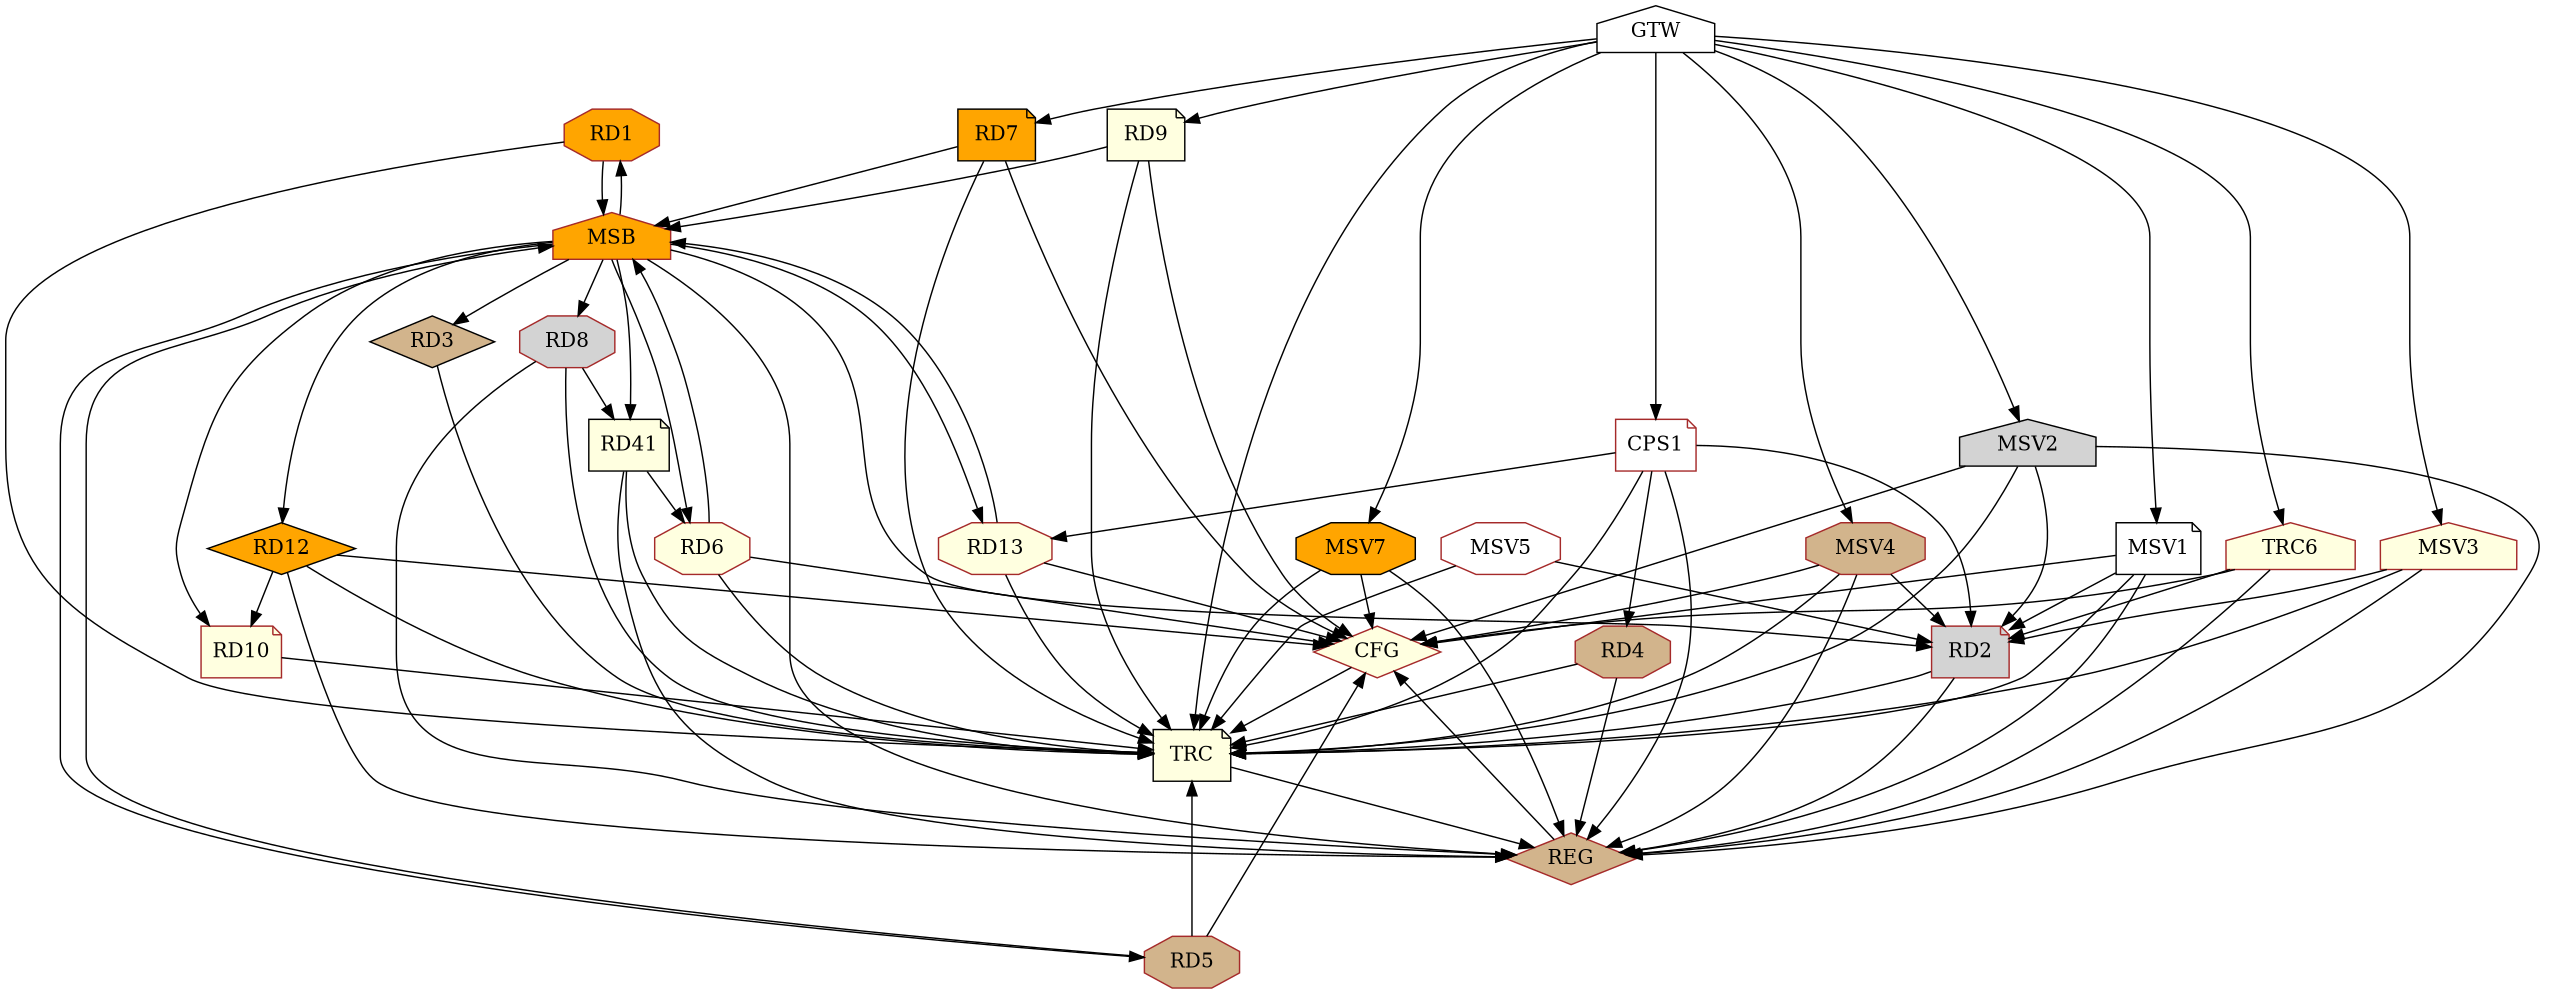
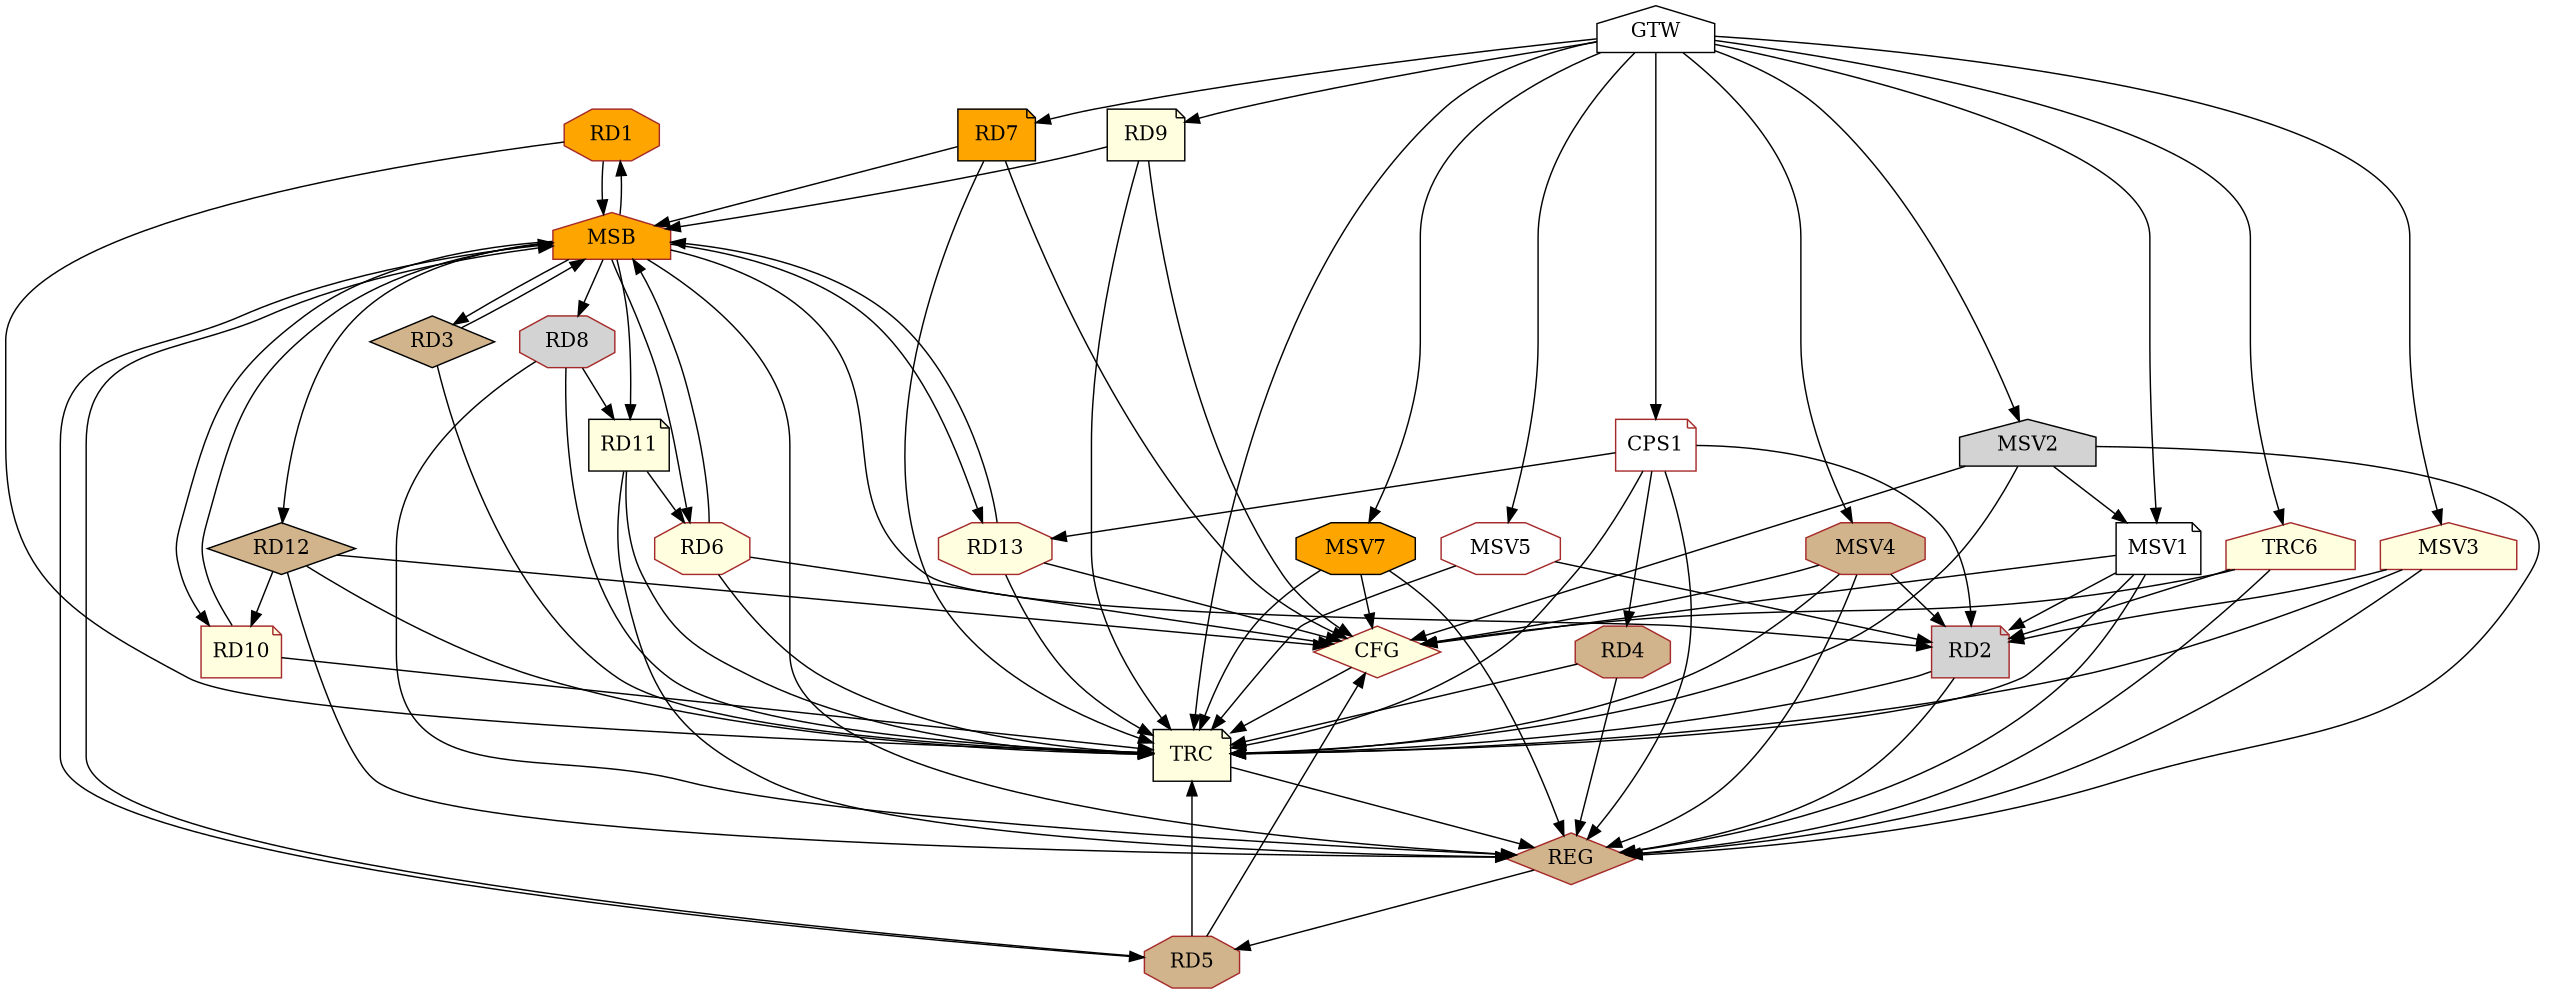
  strict digraph {
    node [color=brown fillcolor=lightyellow shape=octagon style=filled]
    n1 [fillcolor=orange label=RD1]
    n2 [fillcolor=orange label=MSB shape=house]
    n3 [color=black label=TRC shape=note]
    n4 [fillcolor=lightgrey label=RD2 shape=note]
    n5 [fillcolor=tan label=REG shape=diamond]
    n6 [color=black fillcolor=tan label=RD3 shape=diamond]
    n7 [fillcolor=tan label=RD5]
    n8 [label=RD6]
    n9 [fillcolor=lightgrey label=RD8]
-   n10 [color=black label=RD41 shape=note]
+   n10 [color=black label=RD11 shape=note]
    n11 [label=RD10 shape=note]
-   n12 [color=black fillcolor=orange label=RD12 shape=diamond]
+   n12 [color=black fillcolor=tan label=RD12 shape=diamond]
    n13 [label=RD13]
    n14 [label=CFG shape=diamond]
    n15 [fillcolor=tan label=RD4]
    n16 [color=black fillcolor=orange label=RD7 shape=note]
    n17 [color=black label=RD9 shape=note]
    n18 [fillcolor=white label=CPS1 shape=note]
    n19 [color=black fillcolor=white label=GTW shape=house]
    n20 [color=black fillcolor=white label=MSV1 shape=note]
    n21 [color=black fillcolor=lightgrey label=MSV2 shape=house]
    n22 [label=MSV3 shape=house]
    n23 [fillcolor=tan label=MSV4]
    n24 [fillcolor=white label=MSV5]
    n25 [label=TRC6 shape=house]
    n26 [color=black fillcolor=orange label=MSV7]
    n1 -> n2
    n1 -> n3
    n2 -> n1
    n2 -> n4
    n2 -> n5
    n2 -> n6
    n2 -> n7
    n2 -> n8
    n2 -> n9
    n2 -> n10
    n2 -> n11
    n2 -> n12
    n2 -> n13
    n3 -> n5
    n4 -> n3
    n4 -> n5
-   n5 -> n14
+   n5 -> n7
+   n6 -> n2
    n6 -> n3
    n7 -> n2
    n7 -> n3
    n7 -> n14
    n8 -> n2
    n8 -> n3
    n8 -> n14
    n9 -> n3
    n9 -> n5
    n9 -> n10
    n10 -> n3
    n10 -> n5
    n10 -> n8
+   n11 -> n2
    n11 -> n3
    n12 -> n3
    n12 -> n5
    n12 -> n11
    n12 -> n14
    n13 -> n2
    n13 -> n3
    n13 -> n14
    n14 -> n3
    n15 -> n3
    n15 -> n5
    n16 -> n2
    n16 -> n3
    n16 -> n14
    n17 -> n2
    n17 -> n3
    n17 -> n14
    n18 -> n3
    n18 -> n4
    n18 -> n5
    n18 -> n13
    n18 -> n15
    n19 -> n3
    n19 -> n16
    n19 -> n17
    n19 -> n18
    n19 -> n20
    n19 -> n21
    n19 -> n22
    n19 -> n23
+   n19 -> n24
    n19 -> n25
    n19 -> n26
    n20 -> n3
    n20 -> n4
    n20 -> n5
    n20 -> n14
    n21 -> n3
-   n21 -> n4
+   n21 -> n20
    n21 -> n5
    n21 -> n14
    n22 -> n3
    n22 -> n4
    n22 -> n5
    n23 -> n3
    n23 -> n4
    n23 -> n5
    n23 -> n14
    n24 -> n3
    n24 -> n4
    n25 -> n4
    n25 -> n5
    n25 -> n14
    n26 -> n3
    n26 -> n5
    n26 -> n14
  }
